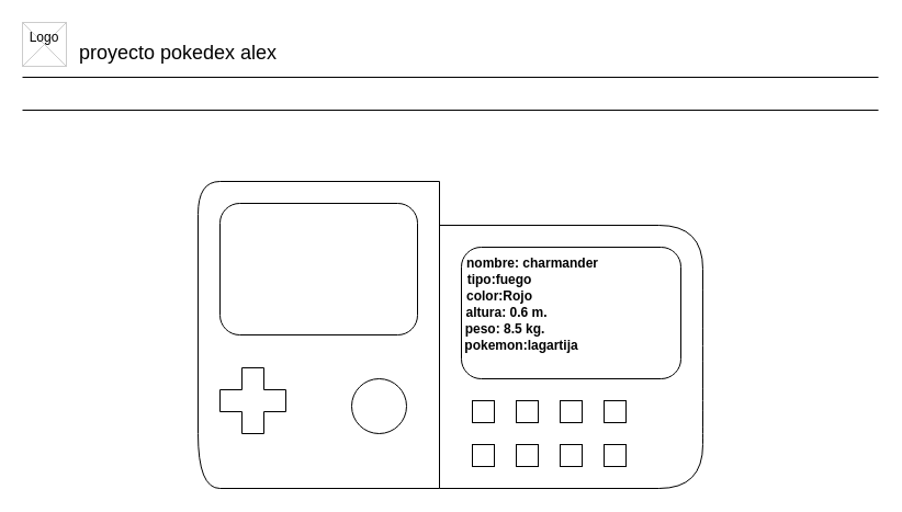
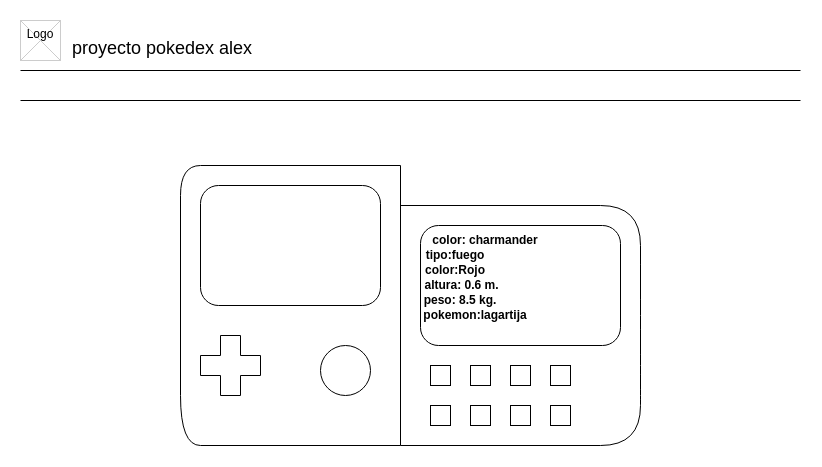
  <mxCell id="0" />
  <mxCell id="1" parent="0" />
  <mxCell id="2" value="proyecto pokedex alex" style="text;spacingTop=-5;fontSize=18;fontStyle=0" parent="1" vertex="1"><mxGeometry x="70" y="35" width="230" height="20" as="geometry" /></mxCell>
  <mxCell id="3" value="" style="line;strokeWidth=1" parent="1" vertex="1"><mxGeometry x="20" y="65" width="780" height="10" as="geometry" /></mxCell>
  <mxCell id="4" value="" style="line;strokeWidth=1" parent="1" vertex="1"><mxGeometry x="20" y="95" width="780" height="10" as="geometry" /></mxCell>
  <mxCell id="5" value="" style="verticalLabelPosition=bottom;verticalAlign=top;strokeWidth=1;shape=mxgraph.mockup.graphics.iconGrid;strokeColor=#CCCCCC;gridSize=1,1;" parent="1" vertex="1"><mxGeometry x="20" y="20" width="40" height="40" as="geometry" /></mxCell>
  <mxCell id="6" value="Logo" style="text;spacingTop=-5;align=center" parent="1" vertex="1"><mxGeometry x="20" y="25" width="40" height="40" as="geometry" /></mxCell>
  <mxCell id="7" value="" style="endArrow=none;html=1;rounded=0;" edge="1" parent="1"><mxGeometry width="50" height="50" relative="1" as="geometry"><mxPoint x="400" y="445" as="sourcePoint" /><mxPoint x="400" y="165" as="targetPoint" /><Array as="points" /></mxGeometry></mxCell>
  <mxCell id="8" value="" style="endArrow=none;html=1;rounded=0;" edge="1" parent="1"><mxGeometry width="50" height="50" relative="1" as="geometry"><mxPoint x="200" y="165" as="sourcePoint" /><mxPoint x="400" y="165" as="targetPoint" /></mxGeometry></mxCell>
  <mxCell id="9" value="" style="endArrow=none;html=1;rounded=0;" edge="1" parent="1"><mxGeometry width="50" height="50" relative="1" as="geometry"><mxPoint x="200" y="445" as="sourcePoint" /><mxPoint x="400" y="445" as="targetPoint" /></mxGeometry></mxCell>
  <mxCell id="10" value="" style="endArrow=none;html=1;rounded=0;" edge="1" parent="1"><mxGeometry width="50" height="50" relative="1" as="geometry"><mxPoint x="180" y="395" as="sourcePoint" /><mxPoint x="180" y="195" as="targetPoint" /></mxGeometry></mxCell>
  <mxCell id="11" value="" style="endArrow=none;html=1;curved=1;" edge="1" parent="1"><mxGeometry width="50" height="50" relative="1" as="geometry"><mxPoint x="180" y="195" as="sourcePoint" /><mxPoint x="200" y="165" as="targetPoint" /><Array as="points"><mxPoint x="180" y="165" /></Array></mxGeometry></mxCell>
  <mxCell id="12" value="" style="endArrow=none;html=1;curved=1;" edge="1" parent="1"><mxGeometry width="50" height="50" relative="1" as="geometry"><mxPoint x="180" y="395" as="sourcePoint" /><mxPoint x="200" y="445" as="targetPoint" /><Array as="points"><mxPoint x="180" y="445" /></Array></mxGeometry></mxCell>
  <mxCell id="13" value="" style="rounded=1;whiteSpace=wrap;html=1;" vertex="1" parent="1"><mxGeometry x="200" y="185" width="180" height="120" as="geometry" /></mxCell>
  <mxCell id="14" value="" style="endArrow=none;html=1;rounded=0;" edge="1" parent="1"><mxGeometry width="50" height="50" relative="1" as="geometry"><mxPoint x="240" y="335" as="sourcePoint" /><mxPoint x="240" y="355" as="targetPoint" /></mxGeometry></mxCell>
  <mxCell id="15" value="" style="endArrow=none;html=1;rounded=0;" edge="1" parent="1"><mxGeometry width="50" height="50" relative="1" as="geometry"><mxPoint x="220" y="335" as="sourcePoint" /><mxPoint x="240" y="335" as="targetPoint" /></mxGeometry></mxCell>
  <mxCell id="16" value="" style="endArrow=none;html=1;rounded=0;" edge="1" parent="1"><mxGeometry width="50" height="50" relative="1" as="geometry"><mxPoint x="220" y="355" as="sourcePoint" /><mxPoint x="220" y="335" as="targetPoint" /></mxGeometry></mxCell>
  <mxCell id="17" value="" style="endArrow=none;html=1;rounded=0;" edge="1" parent="1"><mxGeometry width="50" height="50" relative="1" as="geometry"><mxPoint x="260" y="355" as="sourcePoint" /><mxPoint x="240" y="355" as="targetPoint" /></mxGeometry></mxCell>
  <mxCell id="18" value="" style="endArrow=none;html=1;rounded=0;" edge="1" parent="1"><mxGeometry width="50" height="50" relative="1" as="geometry"><mxPoint x="260" y="355" as="sourcePoint" /><mxPoint x="260" y="375" as="targetPoint" /></mxGeometry></mxCell>
  <mxCell id="19" value="" style="endArrow=none;html=1;rounded=0;" edge="1" parent="1"><mxGeometry width="50" height="50" relative="1" as="geometry"><mxPoint x="220" y="355" as="sourcePoint" /><mxPoint x="200" y="355" as="targetPoint" /></mxGeometry></mxCell>
  <mxCell id="20" value="" style="endArrow=none;html=1;rounded=0;" edge="1" parent="1"><mxGeometry width="50" height="50" relative="1" as="geometry"><mxPoint x="200" y="355" as="sourcePoint" /><mxPoint x="200" y="375" as="targetPoint" /></mxGeometry></mxCell>
  <mxCell id="21" value="" style="endArrow=none;html=1;rounded=0;" edge="1" parent="1"><mxGeometry width="50" height="50" relative="1" as="geometry"><mxPoint x="200" y="375" as="sourcePoint" /><mxPoint x="220" y="375" as="targetPoint" /></mxGeometry></mxCell>
  <mxCell id="22" value="" style="endArrow=none;html=1;rounded=0;" edge="1" parent="1"><mxGeometry width="50" height="50" relative="1" as="geometry"><mxPoint x="260" y="375" as="sourcePoint" /><mxPoint x="240" y="375" as="targetPoint" /></mxGeometry></mxCell>
  <mxCell id="23" value="" style="endArrow=none;html=1;rounded=0;" edge="1" parent="1"><mxGeometry width="50" height="50" relative="1" as="geometry"><mxPoint x="240" y="375" as="sourcePoint" /><mxPoint x="240" y="395" as="targetPoint" /></mxGeometry></mxCell>
  <mxCell id="24" value="" style="endArrow=none;html=1;rounded=0;" edge="1" parent="1"><mxGeometry width="50" height="50" relative="1" as="geometry"><mxPoint x="220" y="375" as="sourcePoint" /><mxPoint x="220" y="395" as="targetPoint" /></mxGeometry></mxCell>
  <mxCell id="25" value="" style="endArrow=none;html=1;rounded=0;" edge="1" parent="1"><mxGeometry width="50" height="50" relative="1" as="geometry"><mxPoint x="220" y="395" as="sourcePoint" /><mxPoint x="240" y="395" as="targetPoint" /></mxGeometry></mxCell>
  <mxCell id="26" value="" style="ellipse;whiteSpace=wrap;html=1;aspect=fixed;" vertex="1" parent="1"><mxGeometry x="320" y="345" width="50" height="50" as="geometry" /></mxCell>
  <mxCell id="27" value="" style="endArrow=none;html=1;rounded=0;" edge="1" parent="1"><mxGeometry width="50" height="50" relative="1" as="geometry"><mxPoint x="400" y="205" as="sourcePoint" /><mxPoint x="600" y="205" as="targetPoint" /></mxGeometry></mxCell>
  <mxCell id="28" value="" style="endArrow=none;html=1;curved=1;" edge="1" parent="1"><mxGeometry width="50" height="50" relative="1" as="geometry"><mxPoint x="600" y="205" as="sourcePoint" /><mxPoint x="640" y="245" as="targetPoint" /><Array as="points"><mxPoint x="640" y="205" /></Array></mxGeometry></mxCell>
  <mxCell id="29" value="" style="endArrow=none;html=1;curved=1;" edge="1" parent="1"><mxGeometry width="50" height="50" relative="1" as="geometry"><mxPoint x="640" y="405" as="sourcePoint" /><mxPoint x="640" y="245" as="targetPoint" /></mxGeometry></mxCell>
  <mxCell id="30" value="" style="endArrow=none;html=1;curved=1;" edge="1" parent="1"><mxGeometry width="50" height="50" relative="1" as="geometry"><mxPoint x="600" y="445" as="sourcePoint" /><mxPoint x="640" y="405" as="targetPoint" /><Array as="points"><mxPoint x="640" y="445" /></Array></mxGeometry></mxCell>
  <mxCell id="31" value="" style="endArrow=none;html=1;rounded=0;" edge="1" parent="1"><mxGeometry width="50" height="50" relative="1" as="geometry"><mxPoint x="400" y="445" as="sourcePoint" /><mxPoint x="600" y="445" as="targetPoint" /></mxGeometry></mxCell>
  <mxCell id="32" value="" style="rounded=1;whiteSpace=wrap;html=1;" vertex="1" parent="1"><mxGeometry x="420" y="225" width="200" height="120" as="geometry" /></mxCell>
  <mxCell id="33" value="" style="rounded=0;whiteSpace=wrap;html=1;" vertex="1" parent="1"><mxGeometry x="430" y="365" width="20" height="20" as="geometry" /></mxCell>
  <mxCell id="34" value="" style="rounded=0;whiteSpace=wrap;html=1;" vertex="1" parent="1"><mxGeometry x="430" y="365" width="20" height="20" as="geometry" /></mxCell>
  <mxCell id="35" value="" style="rounded=0;whiteSpace=wrap;html=1;" vertex="1" parent="1"><mxGeometry x="470" y="365" width="20" height="20" as="geometry" /></mxCell>
  <mxCell id="36" value="" style="rounded=0;whiteSpace=wrap;html=1;" vertex="1" parent="1"><mxGeometry x="510" y="365" width="20" height="20" as="geometry" /></mxCell>
  <mxCell id="37" value="" style="rounded=0;whiteSpace=wrap;html=1;" vertex="1" parent="1"><mxGeometry x="550" y="365" width="20" height="20" as="geometry" /></mxCell>
  <mxCell id="38" value="" style="rounded=0;whiteSpace=wrap;html=1;" vertex="1" parent="1"><mxGeometry x="430" y="405" width="20" height="20" as="geometry" /></mxCell>
  <mxCell id="39" value="" style="rounded=0;whiteSpace=wrap;html=1;" vertex="1" parent="1"><mxGeometry x="470" y="405" width="20" height="20" as="geometry" /></mxCell>
  <mxCell id="40" value="" style="rounded=0;whiteSpace=wrap;html=1;" vertex="1" parent="1"><mxGeometry x="510" y="405" width="20" height="20" as="geometry" /></mxCell>
  <mxCell id="41" value="" style="rounded=0;whiteSpace=wrap;html=1;" vertex="1" parent="1"><mxGeometry x="550" y="405" width="20" height="20" as="geometry" /></mxCell>
- <mxCell id="42" value="nombre: charmander" style="text;html=1;strokeColor=none;fillColor=none;align=center;verticalAlign=middle;whiteSpace=wrap;rounded=0;fontStyle=1" vertex="1" parent="1"><mxGeometry x="420" y="225" width="130" height="30" as="geometry" /></mxCell>
+ <mxCell id="42" value="color: charmander" style="text;html=1;strokeColor=none;fillColor=none;align=center;verticalAlign=middle;whiteSpace=wrap;rounded=0;fontStyle=1" vertex="1" parent="1"><mxGeometry x="420" y="225" width="130" height="30" as="geometry" /></mxCell>
  <mxCell id="43" value="tipo:fuego" style="text;html=1;strokeColor=none;fillColor=none;align=center;verticalAlign=middle;whiteSpace=wrap;rounded=0;fontStyle=1" vertex="1" parent="1"><mxGeometry x="400" y="245" width="110" height="20" as="geometry" /></mxCell>
  <mxCell id="44" value="color:Rojo" style="text;html=1;strokeColor=none;fillColor=none;align=center;verticalAlign=middle;whiteSpace=wrap;rounded=0;fontStyle=1" vertex="1" parent="1"><mxGeometry x="410" y="265" width="90" height="10" as="geometry" /></mxCell>
  <mxCell id="45" value="altura: 0.6 m." style="text;html=1;strokeColor=none;fillColor=none;align=center;verticalAlign=middle;whiteSpace=wrap;rounded=0;fontStyle=1" vertex="1" parent="1"><mxGeometry x="413" y="275" width="97" height="20" as="geometry" /></mxCell>
  <mxCell id="46" value="peso: 8.5 kg." style="text;html=1;strokeColor=none;fillColor=none;align=center;verticalAlign=middle;whiteSpace=wrap;rounded=0;fontStyle=1" vertex="1" parent="1"><mxGeometry x="410" y="285" width="100" height="30" as="geometry" /></mxCell>
  <mxCell id="47" value="pokemon:lagartija" style="text;html=1;strokeColor=none;fillColor=none;align=center;verticalAlign=middle;whiteSpace=wrap;rounded=0;fontStyle=1" vertex="1" parent="1"><mxGeometry x="440" y="305" width="70" height="20" as="geometry" /></mxCell>
  <mxCell id="48" value="" style="shape=image;verticalLabelPosition=bottom;verticalAlign=top;imageAspect=0;image=https://assets.pokemon.com/assets/cms2/img/pokedex/full/004.png" vertex="1" parent="1"><mxGeometry x="235" y="195" width="110" height="100" as="geometry" /></mxCell>
